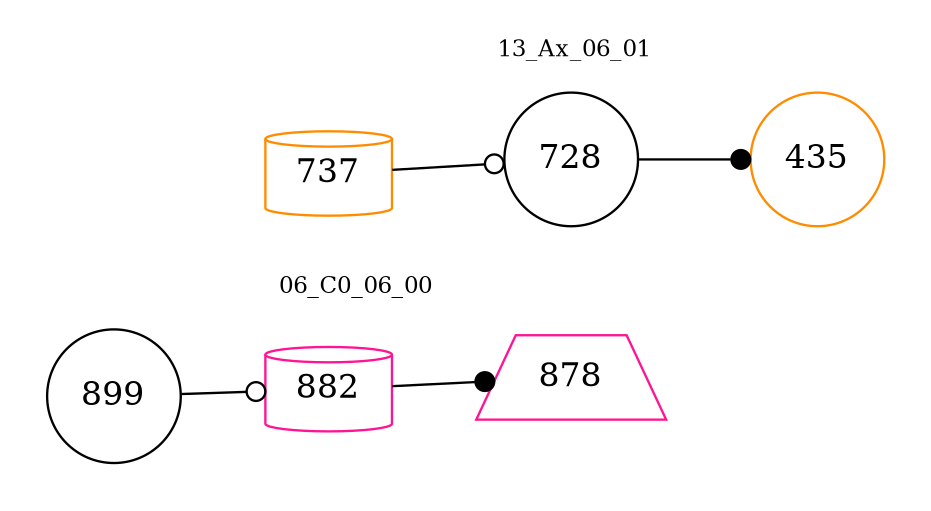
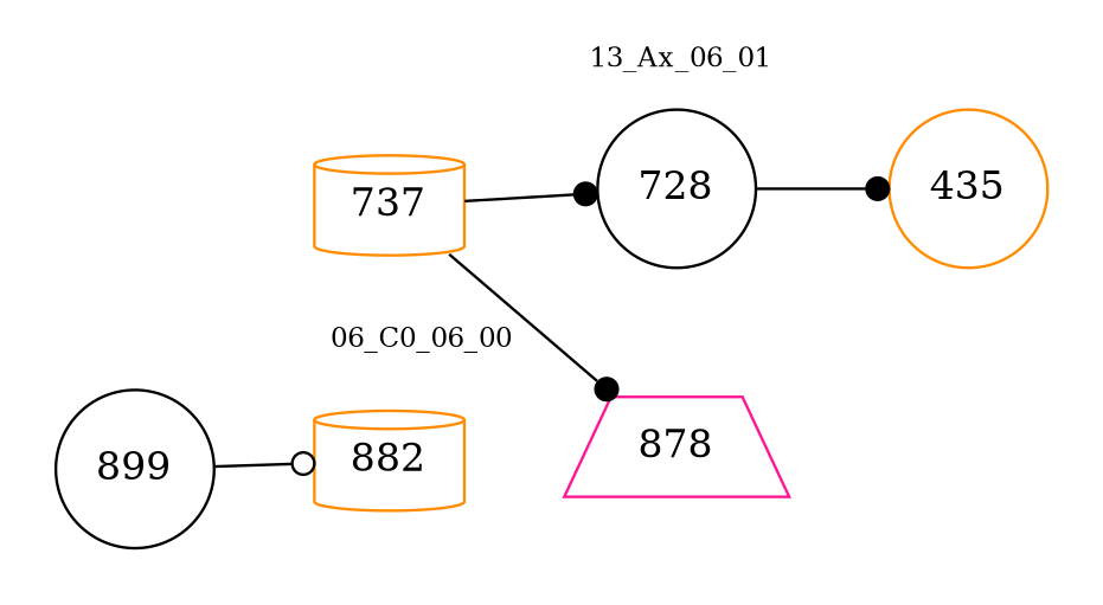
  digraph {
    rankdir=LR
    node [color=darkorange shape=circle]
    edge [arrowhead=odot color=black]
    n1 [label=737 shape=cylinder]
    n2 [color=black label=728]
    n3 [label=435]
    n4 [color=black label=899]
-   n5 [color=deeppink label=882 shape=cylinder]
+   n5 [label=882 shape=cylinder]
    n6 [color=deeppink label=878 shape=trapezium]
    subgraph cluster_1 {
      color=white
      fontsize=10
      label="13_Ax_06_01"
      n1
      n2
      n3
    }
    subgraph cluster_2 {
      color=white
      fontsize=10
      label="06_C0_06_00"
      n4
      n5
      n6
    }
-   n1 -> n2
+   n1 -> n2 [arrowhead=dot]
    n2 -> n3 [arrowhead=dot]
    n4 -> n5
-   n5 -> n6 [arrowhead=dot]
+   n1 -> n6 [arrowhead=dot]
  }
